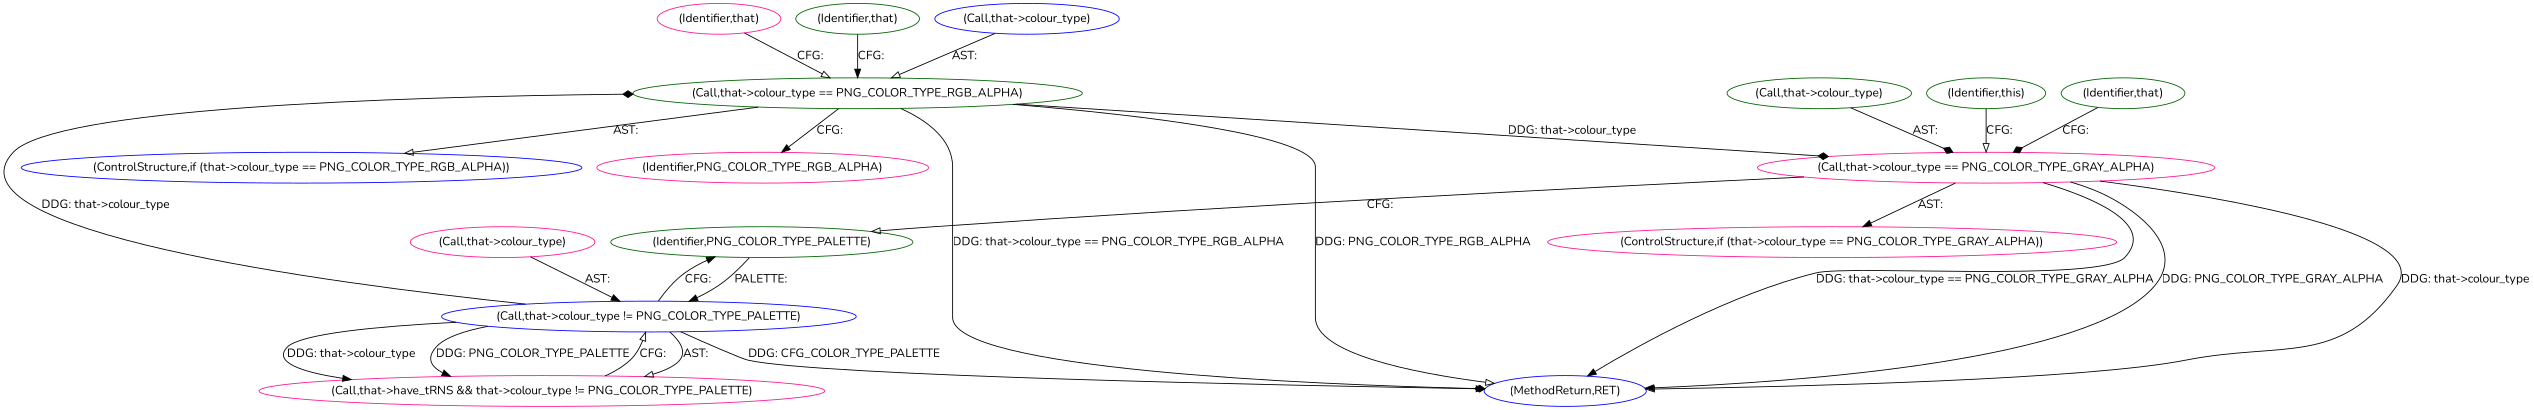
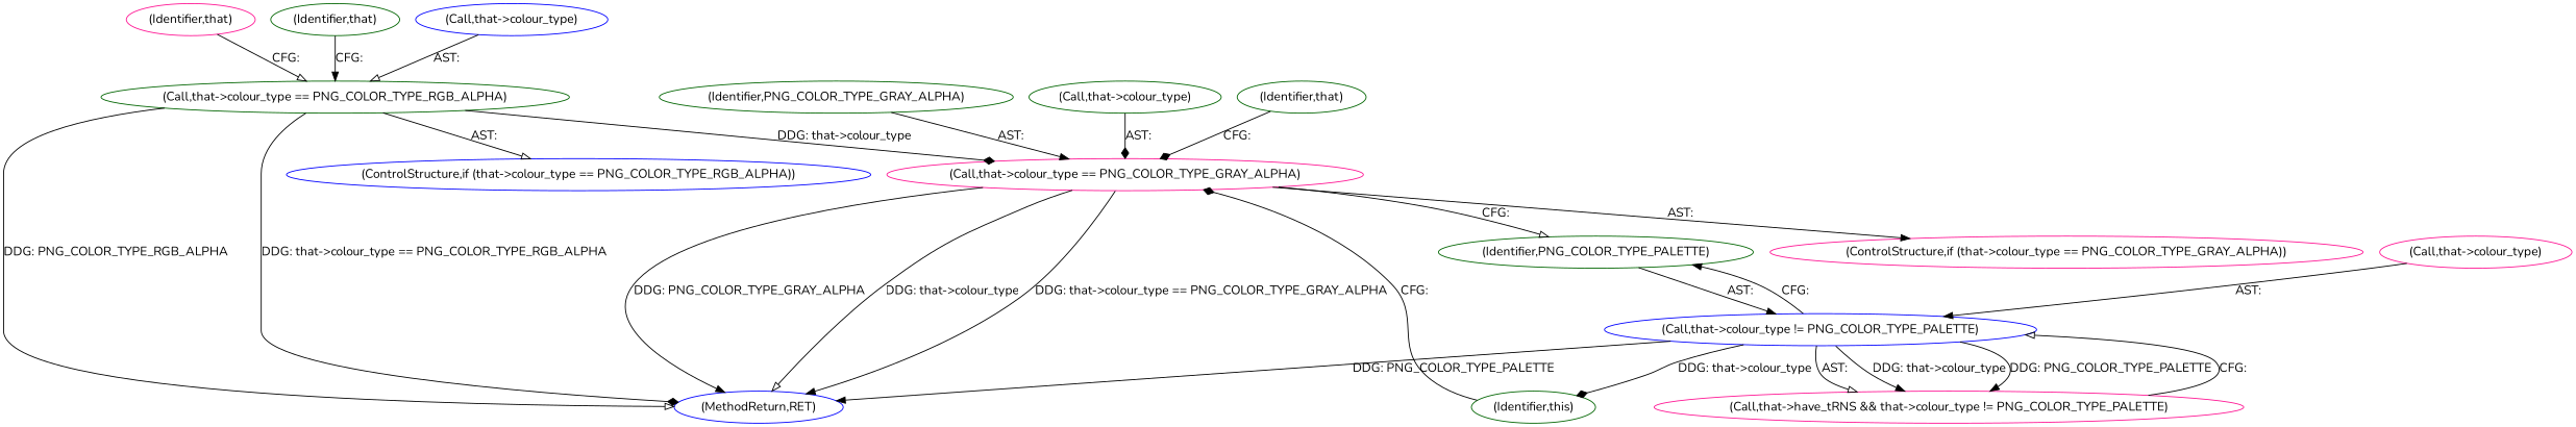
  digraph {
    fontname=Nunito
    node [color=darkgreen fontname=Nunito]
    edge [arrowhead=normal fontname=Nunito]
    n1 [label="(Call,that->colour_type == PNG_COLOR_TYPE_RGB_ALPHA)"]
    n2 [color=deeppink label="(Call,that->colour_type == PNG_COLOR_TYPE_GRAY_ALPHA)"]
    n3 [color=blue label="(MethodReturn,RET)"]
    n4 [color=blue label="(ControlStructure,if (that->colour_type == PNG_COLOR_TYPE_RGB_ALPHA))"]
-   n5 [color=deeppink label="(Identifier,PNG_COLOR_TYPE_RGB_ALPHA)"]
    n6 [label="(Identifier,PNG_COLOR_TYPE_PALETTE)"]
    n7 [color=deeppink label="(ControlStructure,if (that->colour_type == PNG_COLOR_TYPE_GRAY_ALPHA))"]
    n8 [color=blue label="(Call,that->colour_type != PNG_COLOR_TYPE_PALETTE)"]
    n9 [color=deeppink label="(Call,that->have_tRNS && that->colour_type != PNG_COLOR_TYPE_PALETTE)"]
+   n10 [label="(Identifier,PNG_COLOR_TYPE_GRAY_ALPHA)"]
    n11 [label="(Call,that->colour_type)"]
    n12 [color=deeppink label="(Identifier,that)"]
    n13 [label="(Identifier,that)"]
    n14 [color=deeppink label="(Call,that->colour_type)"]
    n15 [label="(Identifier,this)"]
    n16 [label="(Identifier,that)"]
    n17 [color=blue label="(Call,that->colour_type)"]
    n1 -> n2 [arrowhead=diamond label="DDG: that->colour_type"]
    n1 -> n3 [arrowhead=diamond label="DDG: that->colour_type == PNG_COLOR_TYPE_RGB_ALPHA"]
    n1 -> n3 [arrowhead=onormal label="DDG: PNG_COLOR_TYPE_RGB_ALPHA"]
    n1 -> n4 [arrowhead=onormal label="AST: "]
-   n1 -> n5 [label="CFG: "]
    n2 -> n3 [arrowhead=onormal label="DDG: that->colour_type"]
    n2 -> n3 [label="DDG: that->colour_type == PNG_COLOR_TYPE_GRAY_ALPHA"]
    n2 -> n3 [label="DDG: PNG_COLOR_TYPE_GRAY_ALPHA"]
    n2 -> n6 [arrowhead=onormal label="CFG: "]
    n2 -> n7 [label="AST: "]
-   n6 -> n8 [label="PALETTE: "]
-   n8 -> n1 [arrowhead=diamond label="DDG: that->colour_type"]
-   n8 -> n3 [label="DDG: CFG_COLOR_TYPE_PALETTE"]
+   n6 -> n8 [label="AST: "]
+   n8 -> n15 [arrowhead=diamond label="DDG: that->colour_type"]
+   n8 -> n3 [label="DDG: PNG_COLOR_TYPE_PALETTE"]
    n8 -> n6 [label="CFG: "]
    n8 -> n9 [arrowhead=onormal label="AST: "]
    n8 -> n9 [label="DDG: that->colour_type"]
    n8 -> n9 [label="DDG: PNG_COLOR_TYPE_PALETTE"]
    n9 -> n8 [arrowhead=onormal label="CFG: "]
+   n10 -> n2 [label="AST: "]
    n11 -> n2 [arrowhead=diamond label="AST: "]
    n12 -> n1 [arrowhead=onormal label="CFG: "]
    n13 -> n1 [label="CFG: "]
    n14 -> n8 [label="AST: "]
-   n15 -> n2 [arrowhead=onormal label="CFG: "]
+   n15 -> n2 [arrowhead=diamond label="CFG: "]
    n16 -> n2 [arrowhead=diamond label="CFG: "]
    n17 -> n1 [arrowhead=onormal label="AST: "]
  }
